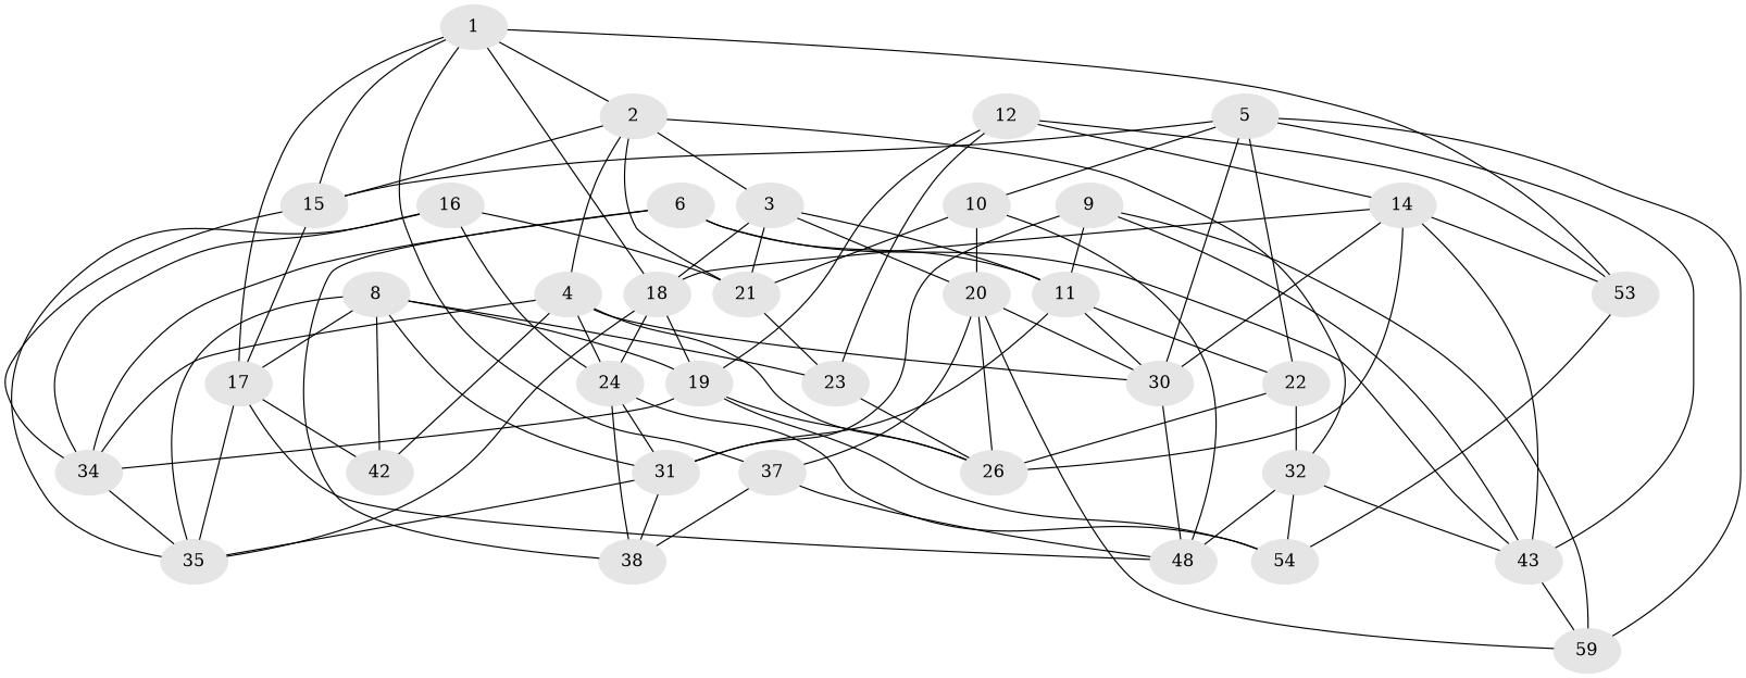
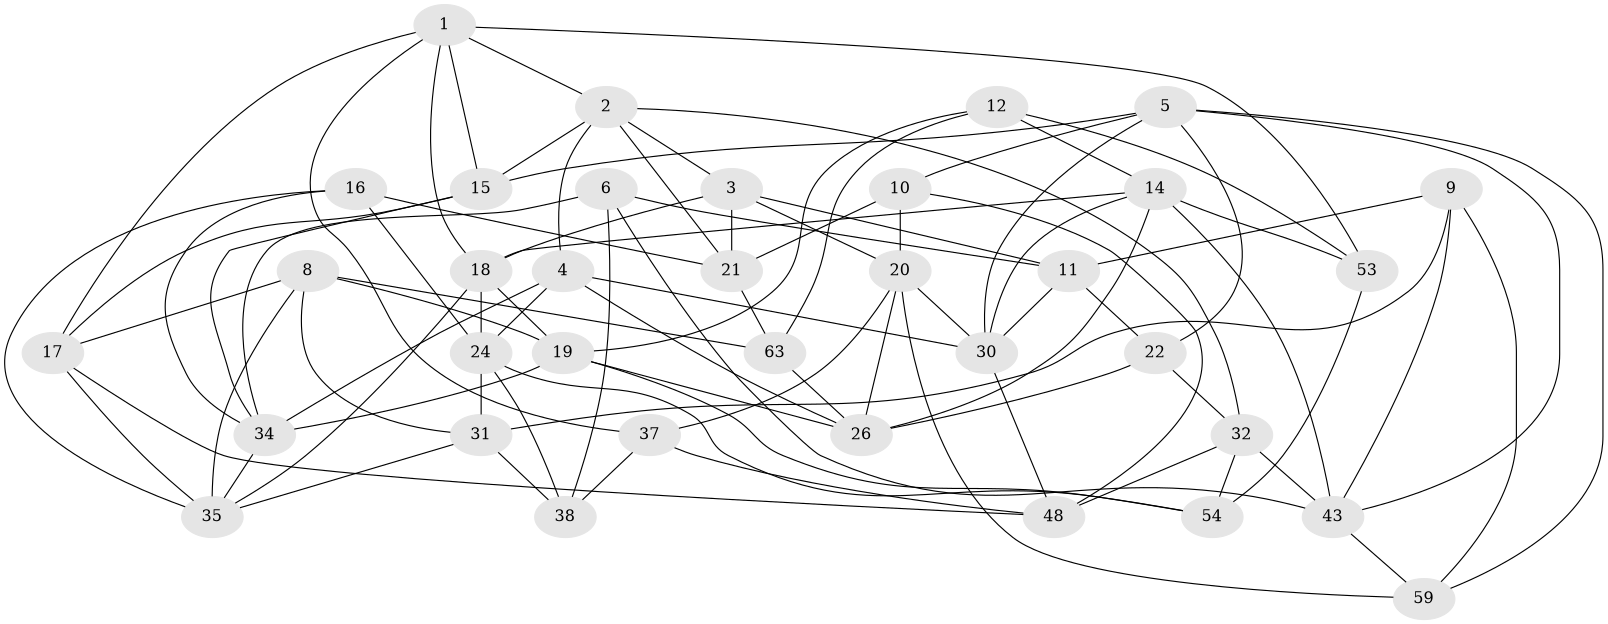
  graph {
    node [color=gray90 style=filled]
    1 [super="+41"]
    2 [super="+26"]
    15 [super="+56"]
    17 [super="+50"]
    18 [super="+36"]
    37
    53
    3 [super="+13"]
    4 [super="+33"]
    21 [super="+40"]
    32 [super="+49"]
    34 [super="+47"]
-   42
    35 [super="+46"]
    48 [super="+55"]
    24 [super="+25"]
    19 [super="+57"]
    38
    54
    11 [super="+27"]
    20 [super="+39"]
    n22 [label=26 super="+44"]
    30 [super="+45"]
-   23
+   23 [label=63]
    43 [super="+58"]
    22
    31 [super="+52"]
    59
    5 [super="+7"]
    10
    6
    8 [super="+51"]
    9
    14 [super="+28"]
    12
    16
    1 -- 2
    1 -- 15
    1 -- 17
    1 -- 18
    1 -- 37
    1 -- 53
    2 -- 15
    2 -- 3
    2 -- 4
    2 -- 21
    2 -- 32
    15 -- 17
    15 -- 34
-   17 -- 42
    17 -- 35
    17 -- 48
    18 -- 35
    18 -- 24
    18 -- 19
    37 -- 48
    37 -- 38
    53 -- 54
    3 -- 18
    3 -- 21 [weight=2]
    3 -- 11
    3 -- 20
    4 -- 34
-   4 -- 42
    4 -- 24
    4 -- n22
    4 -- 30
    21 -- 23
    32 -- 48 [weight=2]
    32 -- 54
    32 -- 43
    34 -- 35
    24 -- 38
    24 -- 54
    24 -- 31
    19 -- 34
    19 -- 54
    19 -- n22
    11 -- 30
    11 -- 22
-   11 -- 31
    20 -- 37
    20 -- n22
    20 -- 30
    20 -- 59
    30 -- 48
    23 -- n22
    43 -- 59
    22 -- 32
    22 -- n22
    31 -- 35
    31 -- 38
    5 -- 15
    5 -- 30
    5 -- 43
    5 -- 22
    5 -- 59
    5 -- 10
    10 -- 21
    10 -- 48
    10 -- 20
    6 -- 34
    6 -- 38
    6 -- 11
    6 -- 43
    8 -- 17
-   8 -- 42
    8 -- 35
    8 -- 19
    8 -- 23
    8 -- 31
    9 -- 11
    9 -- 43
    9 -- 31
    9 -- 59
    14 -- 18
    14 -- 53
    14 -- n22
    14 -- 30
    14 -- 43
    12 -- 53
    12 -- 19
    12 -- 23
    12 -- 14
    16 -- 21
    16 -- 34
    16 -- 35
    16 -- 24
  }
